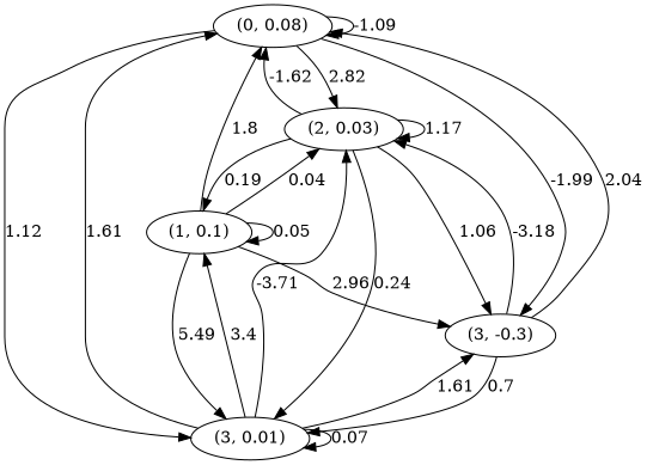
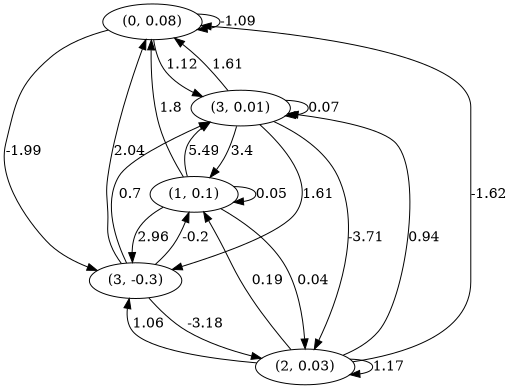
  digraph {
    n1 [label="(0, 0.08)"]
    n2 [label="(2, 0.03)"]
    n3 [label="(3, 0.01)"]
    n4 [label="(3, -0.3)"]
    n5 [label="(1, 0.1)"]
    n1 -> n1 [label=-1.09]
-   n1 -> n2 [label=2.82]
    n1 -> n3 [label=1.12]
    n1 -> n4 [label=-1.99]
    n2 -> n1 [label=-1.62]
    n2 -> n2 [label=1.17]
-   n2 -> n3 [label=0.24]
+   n2 -> n3 [label=0.94]
    n2 -> n4 [label=1.06]
    n2 -> n5 [label=0.19]
    n3 -> n1 [label=1.61]
    n3 -> n2 [label=-3.71]
    n3 -> n3 [label=0.07]
    n3 -> n4 [label=1.61]
    n3 -> n5 [label=3.4]
    n4 -> n1 [label=2.04]
    n4 -> n2 [label=-3.18]
    n4 -> n3 [label=0.7]
+   n4 -> n5 [label=-0.2]
    n5 -> n1 [label=1.8]
    n5 -> n2 [label=0.04]
    n5 -> n3 [label=5.49]
    n5 -> n4 [label=2.96]
    n5 -> n5 [label=0.05]
  }
